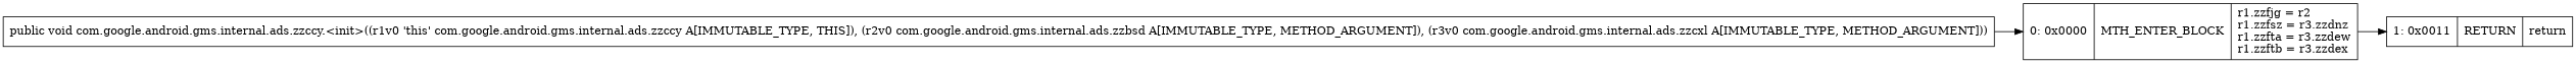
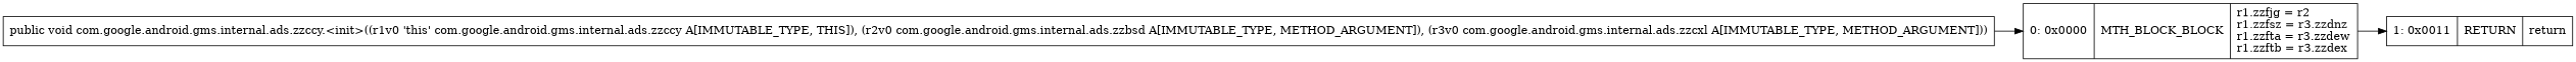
  digraph {
    rankdir=LR
    node [shape=record]
-   n1 [label="{0\:\ 0x0000|MTH_ENTER_BLOCK\l|r1.zzfjg = r2\lr1.zzfsz = r3.zzdnz\lr1.zzfta = r3.zzdew\lr1.zzftb = r3.zzdex\l}"]
+   n1 [label="{0\:\ 0x0000|MTH_BLOCK_BLOCK\l|r1.zzfjg = r2\lr1.zzfsz = r3.zzdnz\lr1.zzfta = r3.zzdew\lr1.zzftb = r3.zzdex\l}"]
    n2 [label="{1\:\ 0x0011|RETURN\l|return\l}"]
    n3 [label="{public void com.google.android.gms.internal.ads.zzccy.\<init\>((r1v0 'this' com.google.android.gms.internal.ads.zzccy A[IMMUTABLE_TYPE, THIS]), (r2v0 com.google.android.gms.internal.ads.zzbsd A[IMMUTABLE_TYPE, METHOD_ARGUMENT]), (r3v0 com.google.android.gms.internal.ads.zzcxl A[IMMUTABLE_TYPE, METHOD_ARGUMENT])) }"]
    n1 -> n2
    n3 -> n1
  }
